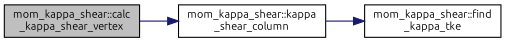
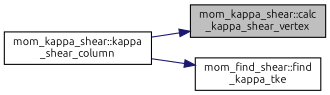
  digraph {
    fontname=Ubuntu
    rankdir=LR
    node [color=black fillcolor=white fontname=Ubuntu fontsize=10 shape=record style=filled]
    edge [color=midnightblue fontname=Ubuntu fontsize=10 labelfontname=Helvetica labelfontsize=10 style=solid]
    n1 [fillcolor=grey75 fontcolor=black height=0.2 label="mom_kappa_shear::calc\l_kappa_shear_vertex" width=0.4]
    n2 [height=0.2 label="mom_kappa_shear::kappa\l_shear_column" width=0.4]
-   n3 [height=0.2 label="mom_kappa_shear::find\l_kappa_tke" width=0.4]
-   n1 -> n2
+   n3 [height=0.2 label="mom_find_shear::find\l_kappa_tke" width=0.4]
+   n2 -> n1
    n2 -> n3
  }
